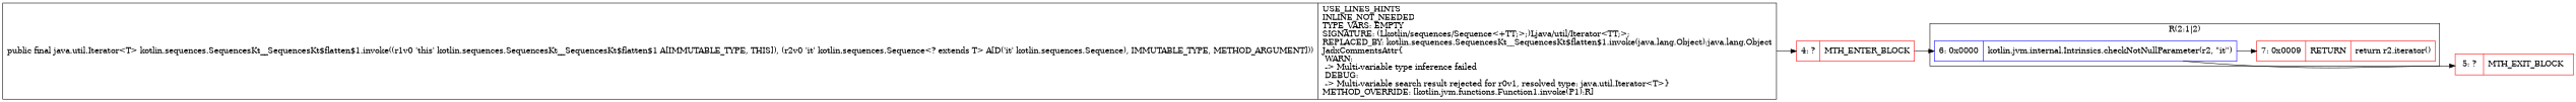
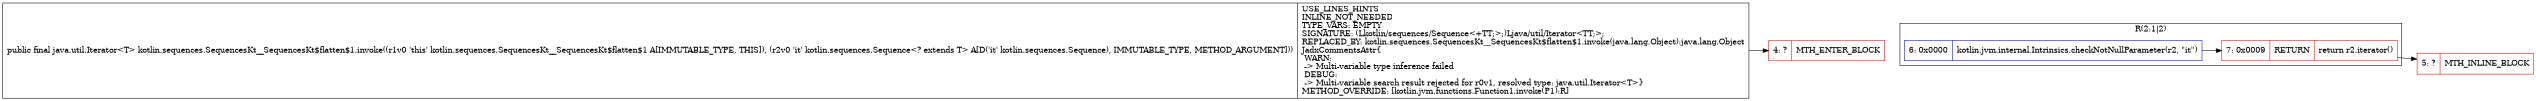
  digraph {
    rankdir=LR
    node [color=red shape=record]
    n1 [color=blue label="{6\:\ 0x0000|kotlin.jvm.internal.Intrinsics.checkNotNullParameter(r2, \"it\")\l}"]
    n2 [label="{7\:\ 0x0009|RETURN\l|return r2.iterator()\l}"]
-   n3 [label="{5\:\ ?|MTH_EXIT_BLOCK\l}"]
+   n3 [label="{5\:\ ?|MTH_INLINE_BLOCK\l}"]
    n4 [label="{4\:\ ?|MTH_ENTER_BLOCK\l}"]
    n5 [label="{public final java.util.Iterator\<T\> kotlin.sequences.SequencesKt__SequencesKt$flatten$1.invoke((r1v0 'this' kotlin.sequences.SequencesKt__SequencesKt$flatten$1 A[IMMUTABLE_TYPE, THIS]), (r2v0 'it' kotlin.sequences.Sequence\<? extends T\> A[D('it' kotlin.sequences.Sequence), IMMUTABLE_TYPE, METHOD_ARGUMENT]))  | USE_LINES_HINTS\lINLINE_NOT_NEEDED\lTYPE_VARS: EMPTY\lSIGNATURE: (Lkotlin\/sequences\/Sequence\<+TT;\>;)Ljava\/util\/Iterator\<TT;\>;\lREPLACED_BY: kotlin.sequences.SequencesKt__SequencesKt$flatten$1.invoke(java.lang.Object):java.lang.Object\lJadxCommentsAttr\{\l WARN: \l \-\> Multi\-variable type inference failed\l DEBUG: \l \-\> Multi\-variable search result rejected for r0v1, resolved type: java.util.Iterator\<T\>\}\lMETHOD_OVERRIDE: [kotlin.jvm.functions.Function1.invoke(P1):R]\l}" color=""]
    subgraph cluster_1 {
      label="R(2:1|2)"
      n1
      n2
    }
    n1 -> n2
-   n1 -> n3
-   n4 -> n1
+   n2 -> n3
    n5 -> n4
  }
